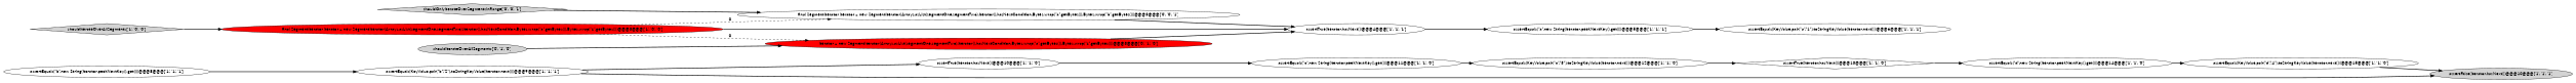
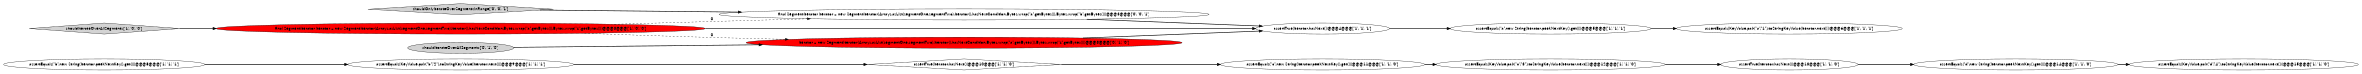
  digraph {
    fontname=Lato
    rankdir=LR
    node [fillcolor=white fontname=Lato shape=ellipse style=filled]
    edge [fontname=Lato style=bold]
-   n1 [label="assertTrue(iterator.hasNext())@@@10@@@['1', '1', '0']"]
+   n1 [label="assertTrue(iterator.hasNext())@@@10@@@['1', '1', '0']" shape=diamond]
    n2 [label="assertEquals(\"c\",new String(iterator.peekNextKey().get()))@@@11@@@['1', '1', '0']"]
    n3 [label="assertEquals(KeyValue.pair(\"c\",\"3\"),toStringKeyValue(iterator.next()))@@@12@@@['1', '1', '0']"]
    n4 [label="assertEquals(KeyValue.pair(\"d\",\"4\"),toStringKeyValue(iterator.next()))@@@15@@@['1', '1', '0']"]
-   n5 [fillcolor=lightgray label="assertFalse(iterator.hasNext())@@@10@@@['1', '1', '1']"]
    n6 [label="assertEquals(\"d\",new String(iterator.peekNextKey().get()))@@@14@@@['1', '1', '0']"]
    n7 [label="assertEquals(KeyValue.pair(\"a\",\"1\"),toStringKeyValue(iterator.next()))@@@6@@@['1', '1', '1']"]
    n8 [fillcolor=lightgray label="shouldOnlyIterateOverSegmentsInRange['0', '0', '1']" shape=diamond]
    n9 [label="final SegmentIterator iterator = new SegmentIterator(Arrays.asList(segmentOne,segmentTwo).iterator(),hasNextCondition,Bytes.wrap(\"a\".getBytes()),Bytes.wrap(\"b\".getBytes()))@@@3@@@['0', '0', '1']"]
    n10 [label="assertTrue(iterator.hasNext())@@@4@@@['1', '1', '1']"]
-   n11 [label="assertTrue(iterator.hasNext())@@@13@@@['1', '1', '0']" shape=diamond]
+   n11 [label="assertTrue(iterator.hasNext())@@@13@@@['1', '1', '0']"]
    n12 [label="assertEquals(\"a\",new String(iterator.peekNextKey().get()))@@@5@@@['1', '1', '1']"]
    n13 [label="assertEquals(\"b\",new String(iterator.peekNextKey().get()))@@@8@@@['1', '1', '1']"]
    n14 [label="assertEquals(KeyValue.pair(\"b\",\"2\"),toStringKeyValue(iterator.next()))@@@9@@@['1', '1', '1']"]
    n15 [fillcolor=lightgray label="shouldIterateOverAllSegments['1', '0', '0']" shape=diamond]
    n16 [fillcolor=red label="final SegmentIterator iterator = new SegmentIterator(Arrays.asList(segmentOne,segmentTwo).iterator(),hasNextCondition,Bytes.wrap(\"a\".getBytes()),Bytes.wrap(\"z\".getBytes()))@@@3@@@['1', '0', '0']"]
    n17 [fillcolor=red label="iterator = new SegmentIterator(Arrays.asList(segmentOne,segmentTwo).iterator(),hasNextCondition,Bytes.wrap(\"a\".getBytes()),Bytes.wrap(\"z\".getBytes()))@@@3@@@['0', '1', '0']"]
    n18 [fillcolor=lightgray label="shouldIterateOverAllSegments['0', '1', '0']"]
    n1 -> n2
    n2 -> n3
    n3 -> n11
-   n4 -> n5
    n6 -> n4
    n8 -> n9
    n9 -> n10
    n10 -> n12
    n11 -> n6
    n12 -> n7
    n13 -> n14
    n14 -> n1
-   n14 -> n5
    n15 -> n16
    n16 -> n9 [label=0 style=dashed]
    n16 -> n10
    n16 -> n17 [label=0 style=dashed]
    n17 -> n10
    n18 -> n17
  }
